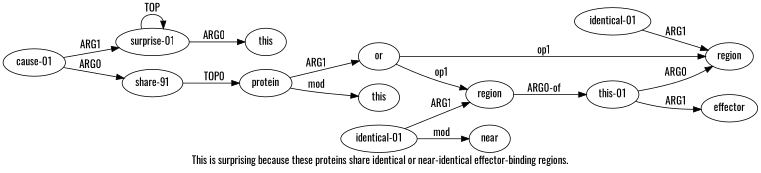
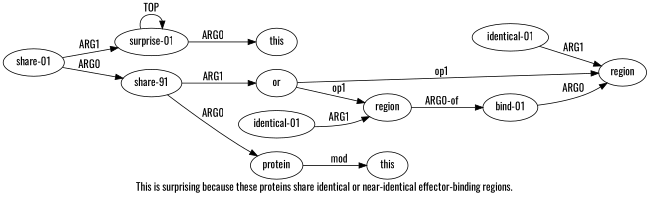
  digraph {
    fontname=Oswald
    label="This is surprising because these proteins share identical or near-identical effector-binding regions."
    rankdir=LR
    node [color=black fontname=Oswald gold_label=region test_label=region]
    edge [color=black fontname=Oswald gold_label=ARG1 test_label=ARG1]
    n1 [gold_ind=11 label=region test_ind=11]
-   n2 [gold_ind=8 gold_label="bind-01" label="this-01" test_ind=8 test_label="bind-01"]
+   n2 [gold_ind=8 gold_label="bind-01" label="bind-01" test_ind=8 test_label="bind-01"]
    n3 [gold_ind=7 label=region test_ind=7]
-   n4 [gold_ind=9 gold_label=effector label=effector test_ind=9 test_label=effector]
    n5 [gold_ind=10 gold_label="identical-01" label="identical-01" test_ind=10 test_label="identical-01"]
-   n6 [gold_ind=13 gold_label=near label=near test_ind=13 test_label=near]
    n7 [gold_ind=12 gold_label="identical-01" label="identical-01" test_ind=12 test_label="identical-01"]
    n8 [gold_ind=1 gold_label=this label=this test_ind=1 test_label=this]
    n9 [gold_ind=0 gold_label="surprise-01" label="surprise-01" test_ind=0 test_label="surprise-01"]
    n10 [gold_ind=3 gold_label="share-01" label="share-91" test_ind=3 test_label="share-01"]
    n11 [gold_ind=4 gold_label=protein label=protein test_ind=4 test_label=protein]
    n12 [gold_ind=6 gold_label=or label=or test_ind=6 test_label=or]
    n13 [gold_ind=5 gold_label=this label=this test_ind=5 test_label=this]
-   n14 [gold_ind=2 gold_label="cause-01" label="cause-01" test_ind=2 test_label="cause-01"]
+   n14 [gold_ind=2 gold_label="cause-01" label="share-01" test_ind=2 test_label="cause-01"]
    n1 -> n2 [gold_label="ARG0-of" label="ARG0-of" test_label="ARG0-of"]
    n2 -> n3 [gold_label=ARG0 label=ARG0 test_label=ARG0]
-   n2 -> n4 [label=ARG1]
    n5 -> n3 [label=ARG1]
    n7 -> n1 [label=ARG1]
-   n7 -> n6 [gold_label=mod label=mod test_label=mod]
    n9 -> n8 [gold_label=ARG0 label=ARG0 test_label=ARG0]
    n9 -> n9 [gold_label=TOP label=TOP test_label=TOP]
-   n10 -> n11 [gold_label=ARG0 label=TOP0 test_label=ARG0]
-   n11 -> n12 [label=ARG1]
+   n10 -> n11 [gold_label=ARG0 label=ARG0 test_label=ARG0]
+   n10 -> n12 [label=ARG1]
    n11 -> n13 [gold_label=mod label=mod test_label=mod]
    n12 -> n1 [gold_label=op1 label=op1 test_label=op1]
    n12 -> n3 [gold_label=op1 label=op1 test_label=op1]
    n14 -> n9 [label=ARG1]
    n14 -> n10 [gold_label=ARG0 label=ARG0 test_label=ARG0]
  }
